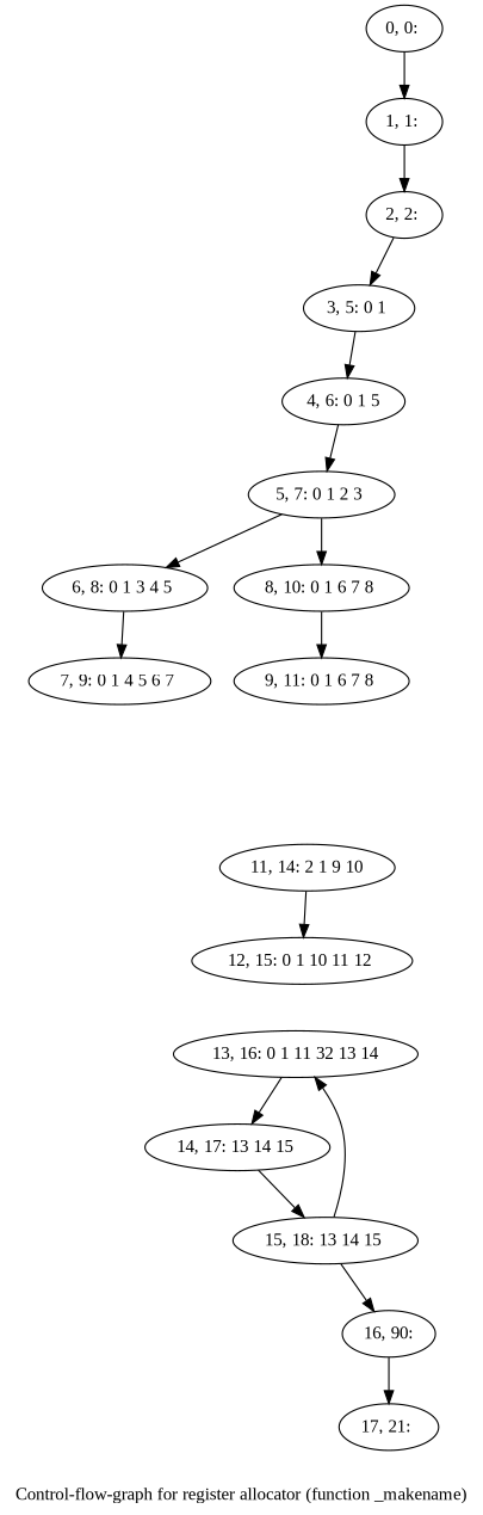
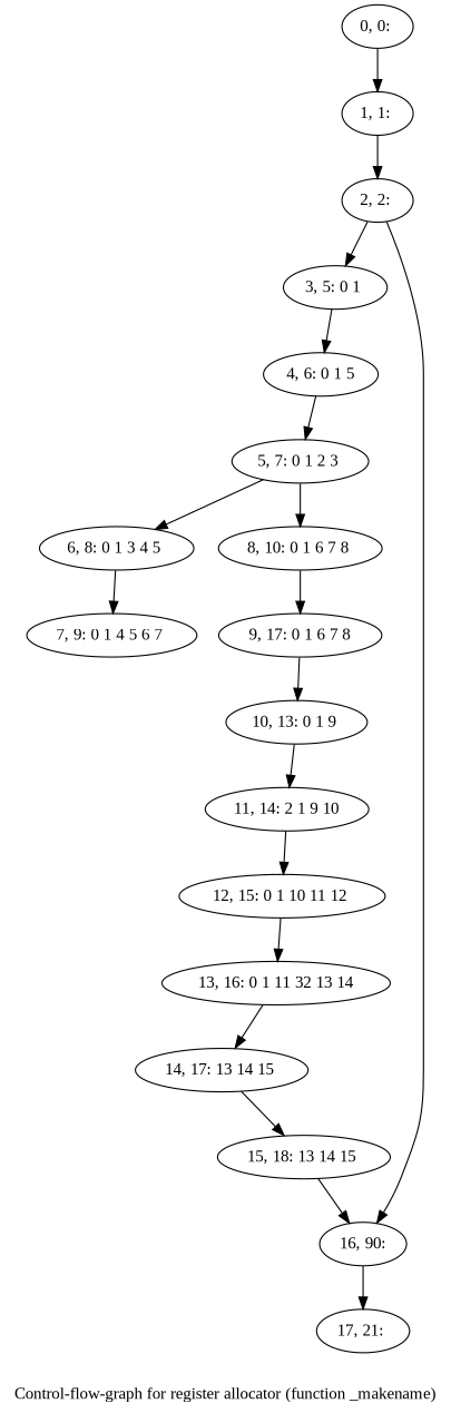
  digraph {
    fontname="Liberation Serif"
    label="Control-flow-graph for register allocator (function _makename)"
    node [fontname="Liberation Serif"]
    edge [fontname="Liberation Serif"]
    n1 [label="0, 0: "]
    n2 [label="1, 1: "]
    n3 [label="2, 2: "]
    n4 [label="3, 5: 0 1 "]
    n5 [label="16, 90:"]
    n6 [label="4, 6: 0 1 5"]
    n7 [label="17, 21: "]
    n8 [label="5, 7: 0 1 2 3 "]
    n9 [label="6, 8: 0 1 3 4 5 "]
    n10 [label="8, 10: 0 1 6 7 8 "]
    n11 [label="7, 9: 0 1 4 5 6 7 "]
-   n12 [label="9, 11: 0 1 6 7 8 "]
+   n12 [label="9, 17: 0 1 6 7 8"]
+   n13 [label="10, 13: 0 1 9 "]
    n14 [label="11, 14: 2 1 9 10"]
    n15 [label="12, 15: 0 1 10 11 12 "]
    n16 [label="13, 16: 0 1 11 32 13 14"]
    n17 [label="14, 17: 13 14 15 "]
    n18 [label="15, 18: 13 14 15 "]
    n1 -> n2
    n2 -> n3
    n3 -> n4
+   n3 -> n5
    n4 -> n6
    n5 -> n7
    n6 -> n8
    n8 -> n9
    n8 -> n10
    n9 -> n11
    n10 -> n12
+   n12 -> n13
+   n13 -> n14
    n14 -> n15
-   n18 -> n16
+   n15 -> n16
    n16 -> n17
    n17 -> n18
    n18 -> n5
  }
